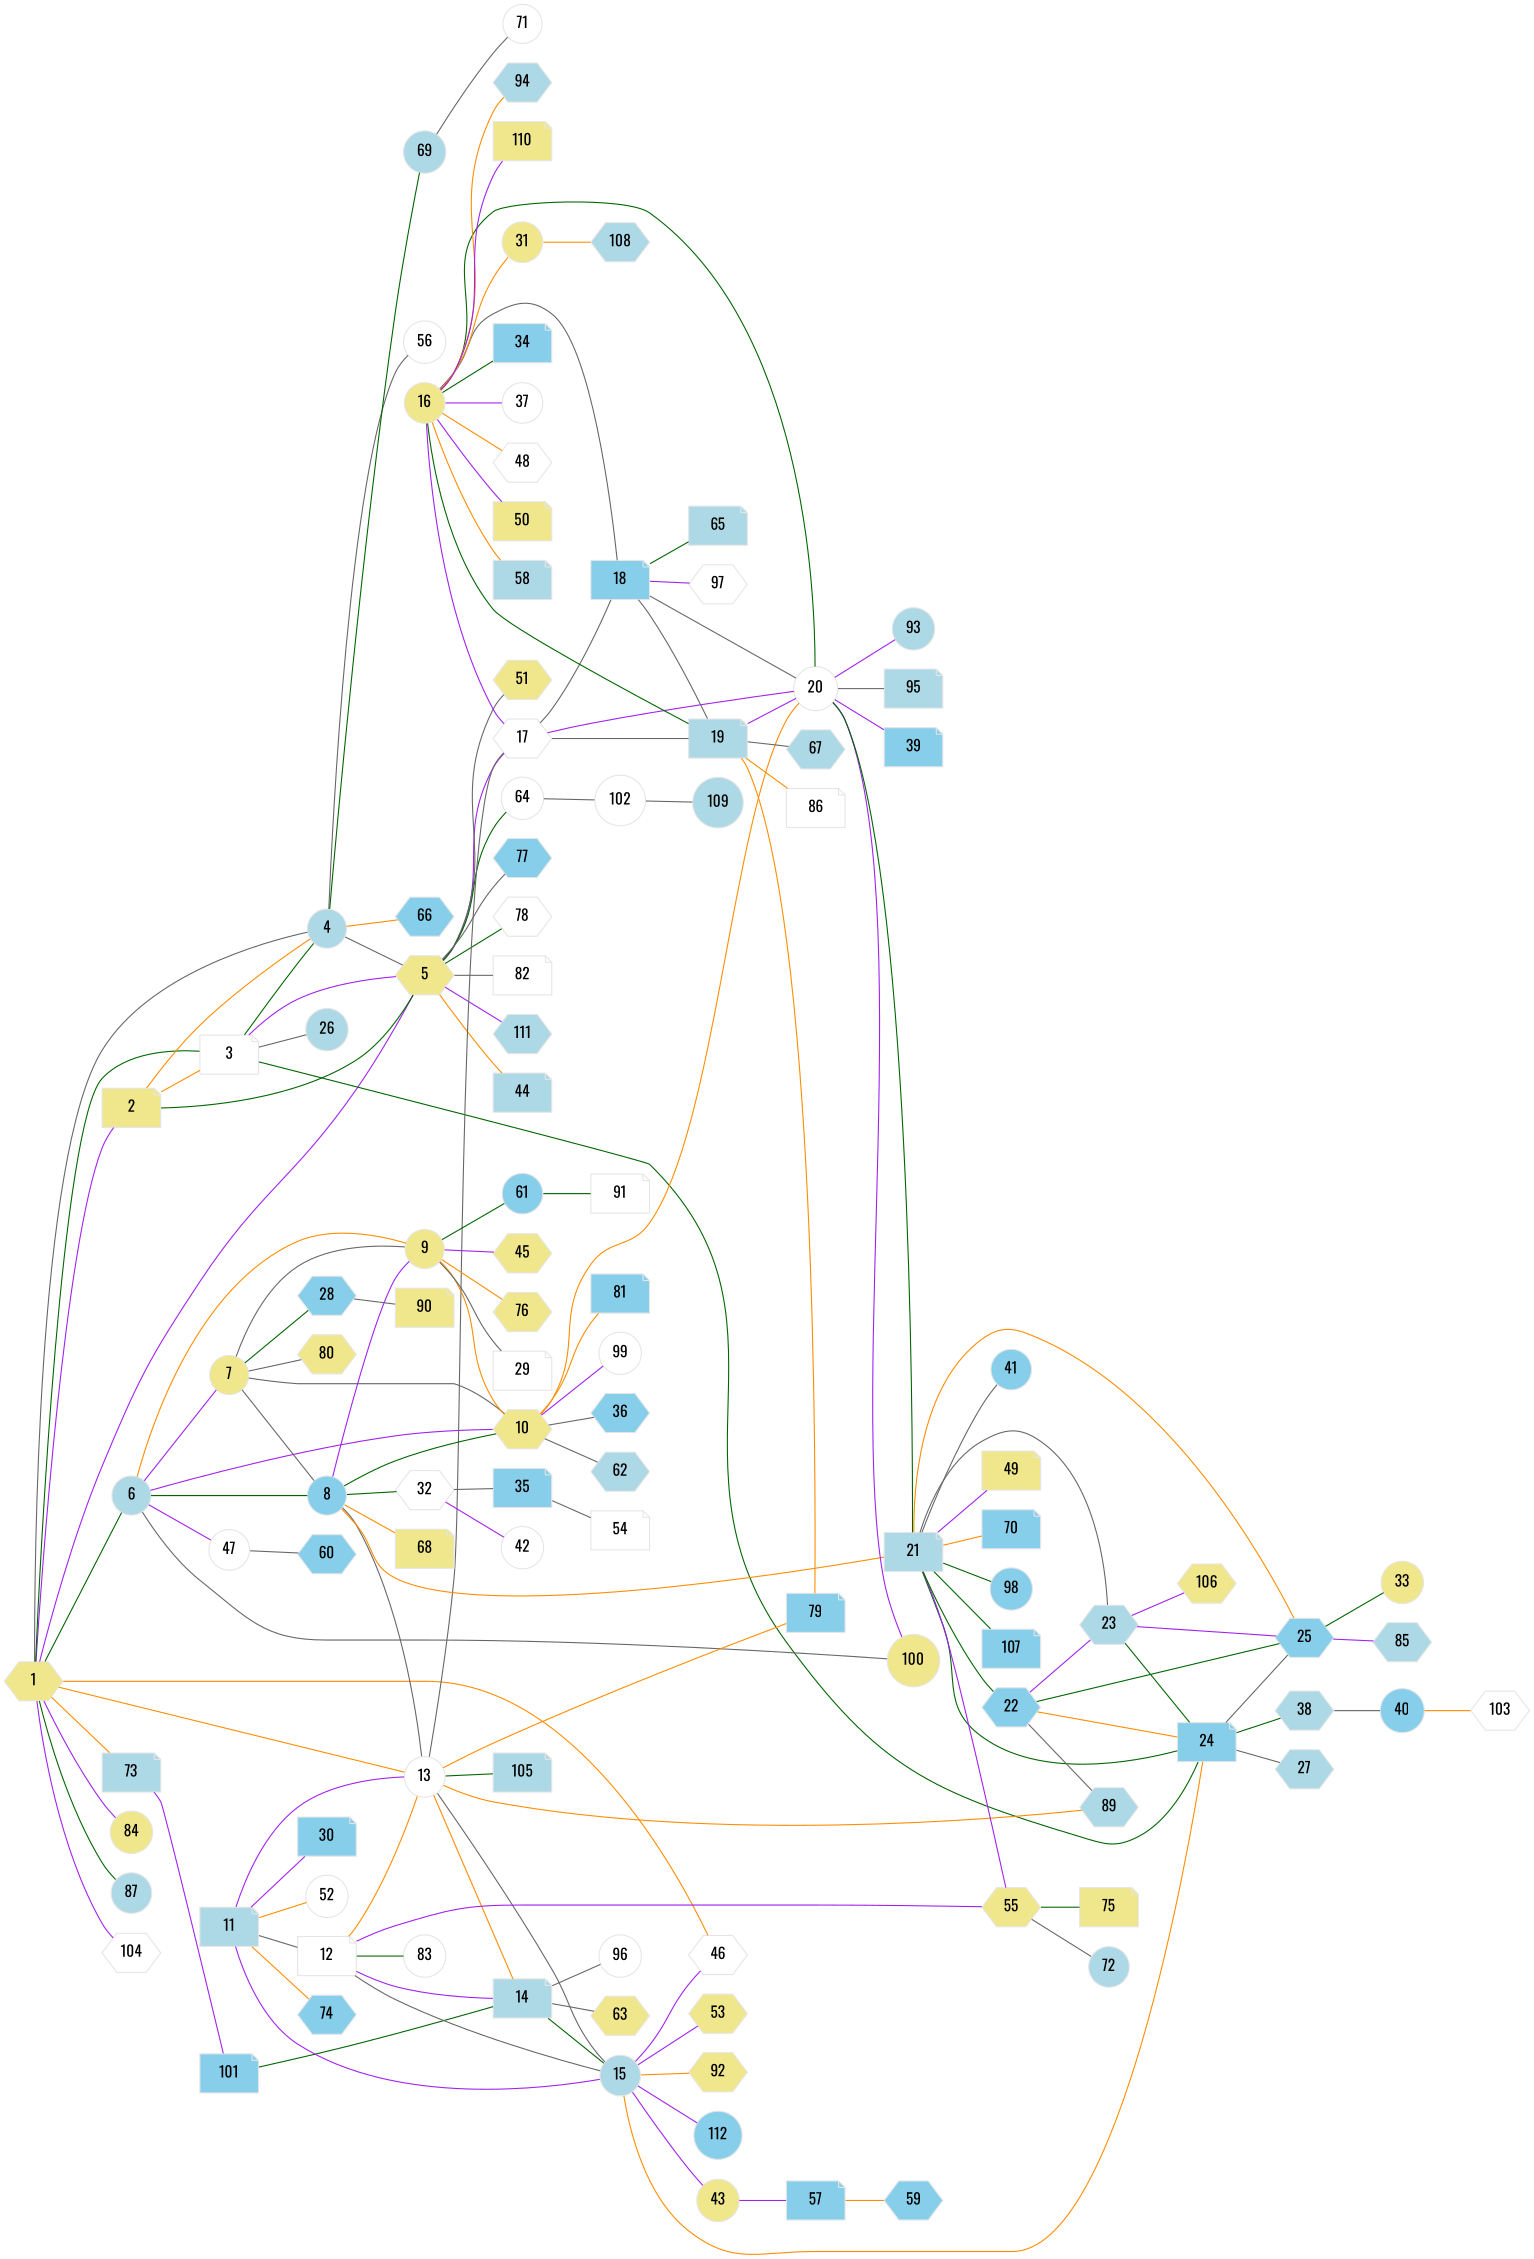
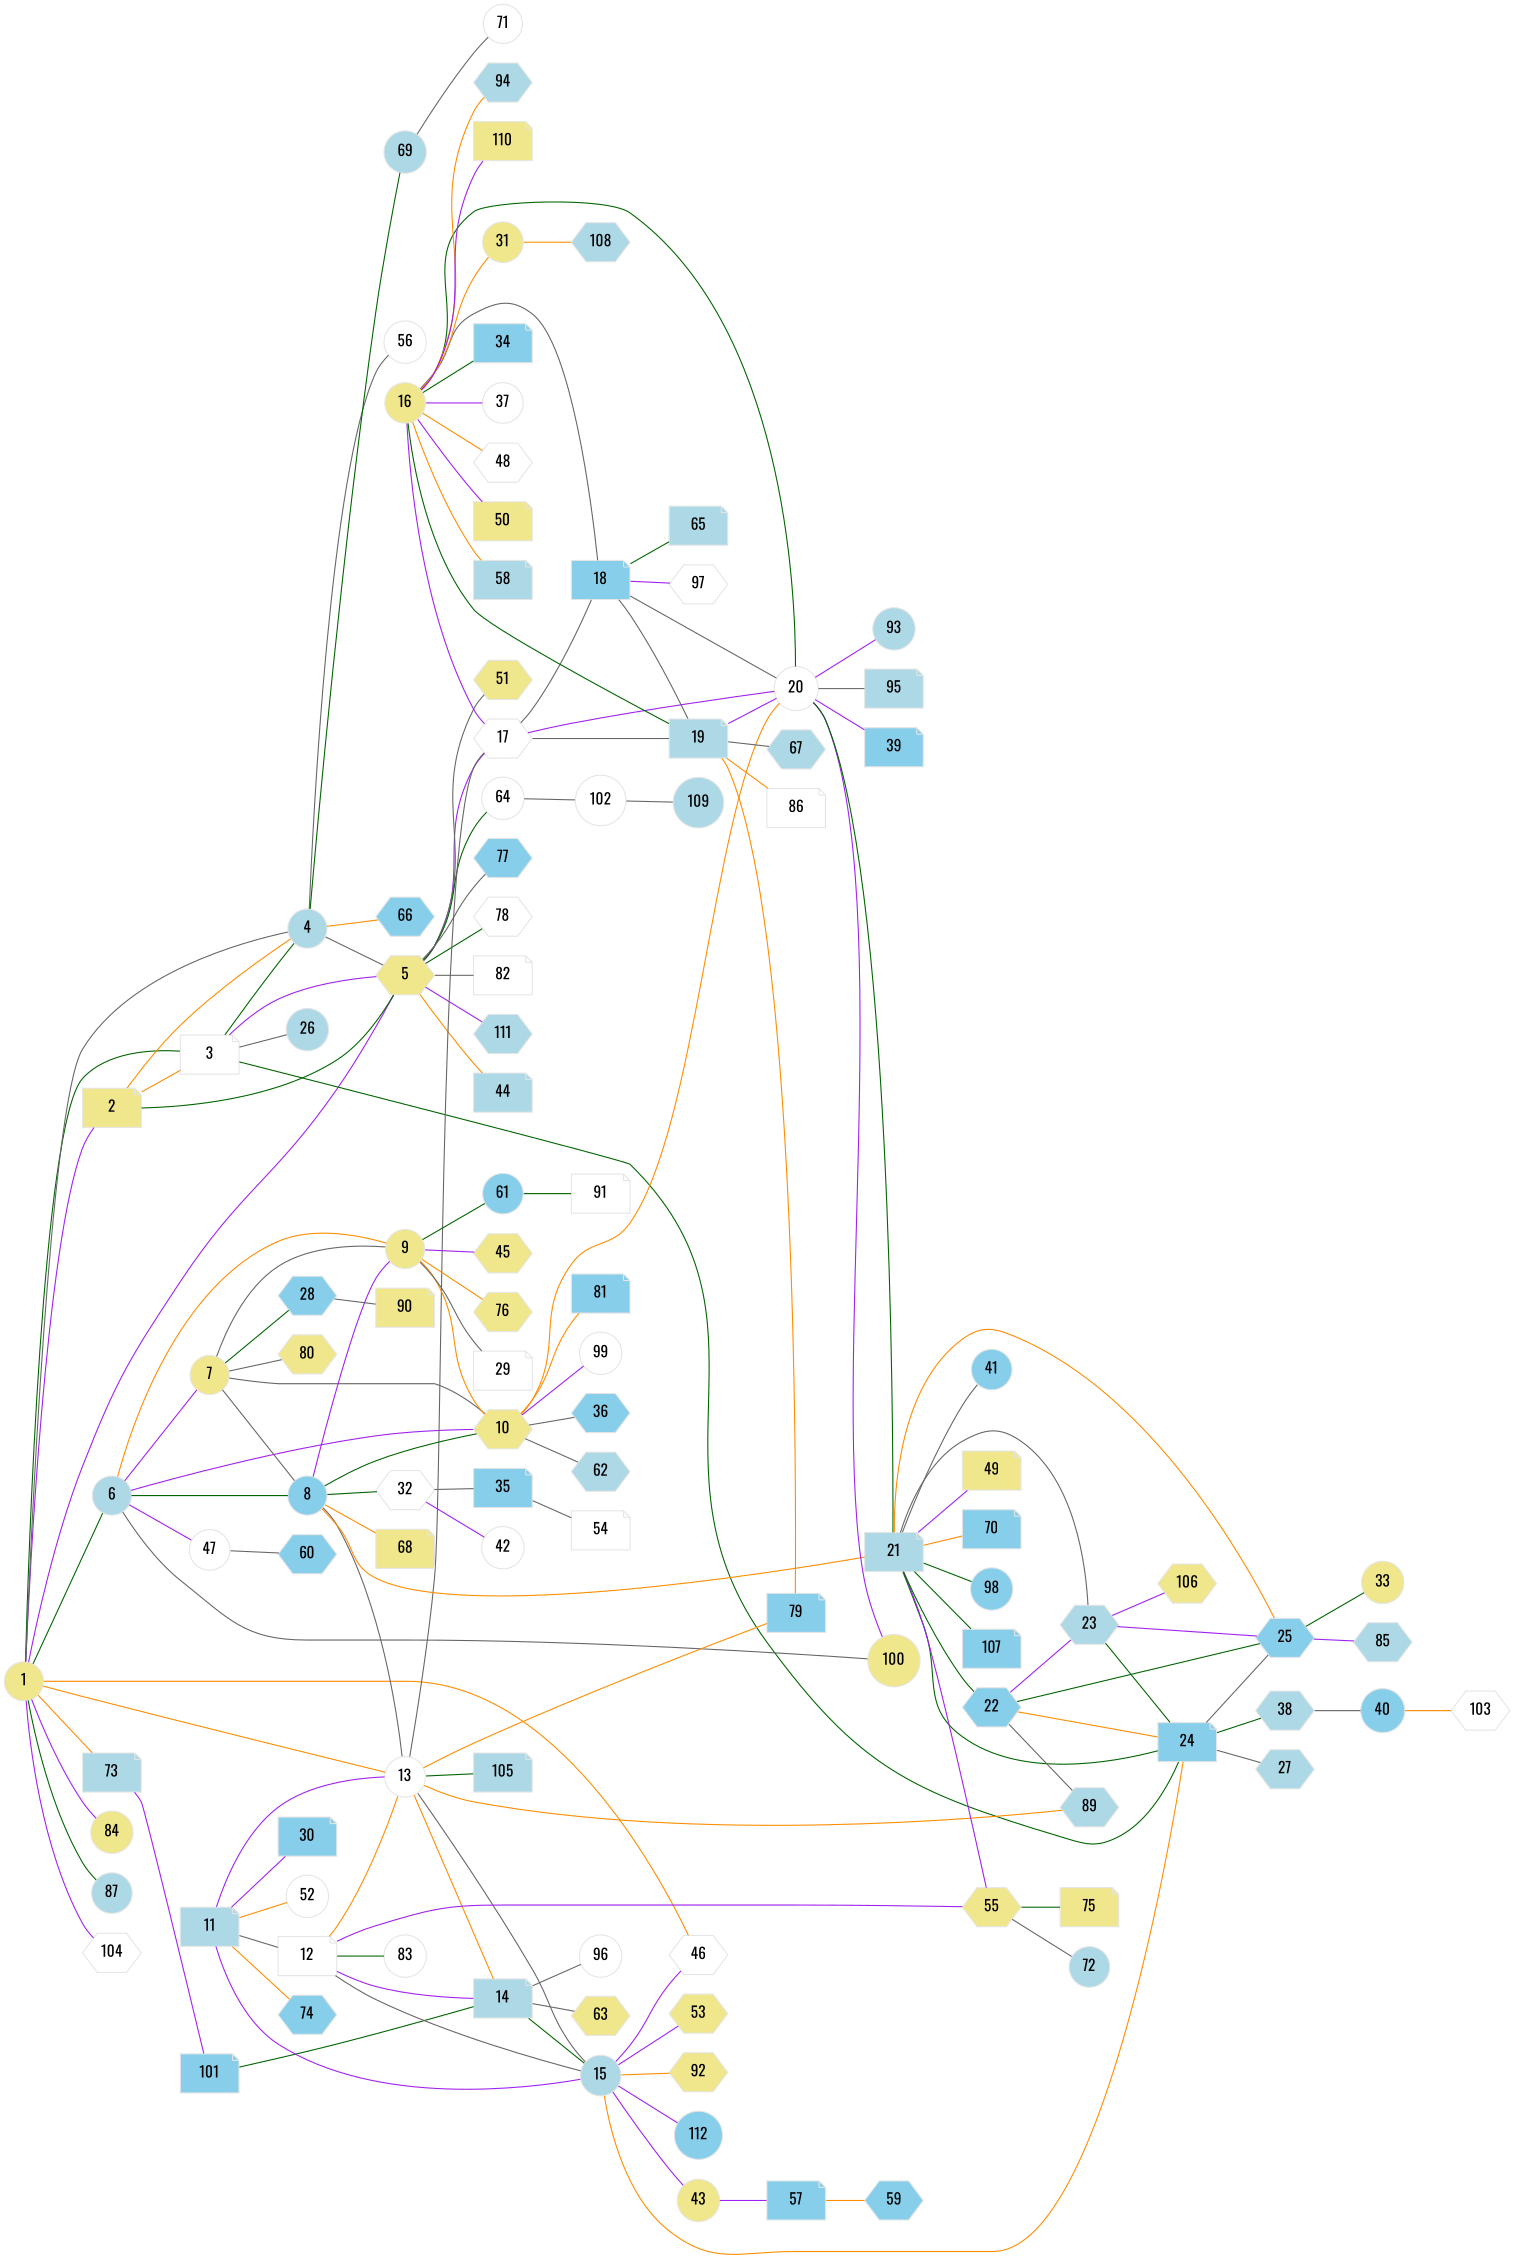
  graph {
    fontname=Oswald
    rankdir=LR
    node [color=gray90 fillcolor=lightblue fontname=Oswald shape=hexagon style=filled]
    edge [color=gray40 fontname=Oswald]
-   1 [fillcolor=khaki]
+   1 [fillcolor=khaki shape=circle]
    2 [fillcolor=khaki shape=note]
    3 [fillcolor=white shape=note]
    4 [shape=circle]
    5 [fillcolor=khaki]
    6 [shape=circle]
    13 [fillcolor=white shape=circle]
    46 [fillcolor=white]
    73 [shape=note]
    84 [fillcolor=khaki shape=circle]
    87 [shape=circle]
    104 [fillcolor=white]
    24 [fillcolor=skyblue shape=note]
    26 [shape=circle]
    56 [fillcolor=white shape=circle]
    66 [fillcolor=skyblue]
    69 [shape=circle]
    17 [fillcolor=white]
    44 [shape=note]
    51 [fillcolor=khaki]
    64 [fillcolor=white shape=circle]
    77 [fillcolor=skyblue]
    78 [fillcolor=white]
    82 [fillcolor=white shape=note]
    111
    7 [fillcolor=khaki shape=circle]
    8 [fillcolor=skyblue shape=circle]
    9 [fillcolor=khaki shape=circle]
    10 [fillcolor=khaki]
    47 [fillcolor=white shape=circle]
    100 [fillcolor=khaki shape=circle]
    14 [shape=note]
    15 [shape=circle]
    79 [fillcolor=skyblue shape=note]
    89
    105 [shape=note]
    101 [fillcolor=skyblue shape=note]
    25 [fillcolor=skyblue]
    27
    38
    71 [fillcolor=white shape=circle]
    20 [fillcolor=white shape=circle]
    18 [fillcolor=skyblue shape=note]
    19 [shape=note]
    102 [fillcolor=white shape=circle]
    28 [fillcolor=skyblue]
    80 [fillcolor=khaki]
    21 [shape=note]
    32 [fillcolor=white]
    68 [fillcolor=khaki shape=note]
    29 [fillcolor=white shape=note]
    45 [fillcolor=khaki]
    61 [fillcolor=skyblue shape=circle]
    76 [fillcolor=khaki]
    36 [fillcolor=skyblue]
    62
    81 [fillcolor=skyblue shape=note]
    99 [fillcolor=white shape=circle]
    60 [fillcolor=skyblue]
    90 [fillcolor=khaki shape=note]
    55 [fillcolor=khaki]
    22 [fillcolor=skyblue]
    23
    41 [fillcolor=skyblue shape=circle]
    49 [fillcolor=khaki shape=note]
    70 [fillcolor=skyblue shape=note]
    98 [fillcolor=skyblue shape=circle]
    107 [fillcolor=skyblue shape=note]
    35 [fillcolor=skyblue shape=note]
    42 [fillcolor=white shape=circle]
    91 [fillcolor=white shape=note]
    39 [fillcolor=skyblue shape=note]
    93 [shape=circle]
    95 [shape=note]
    11 [shape=note]
    12 [fillcolor=white shape=note]
    30 [fillcolor=skyblue shape=note]
    52 [fillcolor=white shape=circle]
    74 [fillcolor=skyblue]
    83 [fillcolor=white shape=circle]
    63 [fillcolor=khaki]
    96 [fillcolor=white shape=circle]
    43 [fillcolor=khaki shape=circle]
    53 [fillcolor=khaki]
    92 [fillcolor=khaki]
    112 [fillcolor=skyblue shape=circle]
    72 [shape=circle]
    75 [fillcolor=khaki shape=note]
    57 [fillcolor=skyblue shape=note]
    16 [fillcolor=khaki shape=circle]
    31 [fillcolor=khaki shape=circle]
    34 [fillcolor=skyblue shape=note]
    37 [fillcolor=white shape=circle]
    48 [fillcolor=white]
    50 [fillcolor=khaki shape=note]
    58 [shape=note]
    94
    110 [fillcolor=khaki shape=note]
    65 [shape=note]
    97 [fillcolor=white]
    67
    86 [fillcolor=white shape=note]
    108
    106 [fillcolor=khaki]
    33 [fillcolor=khaki shape=circle]
    85
    40 [fillcolor=skyblue shape=circle]
    54 [fillcolor=white shape=note]
    103 [fillcolor=white]
    59 [fillcolor=skyblue]
    109 [shape=circle]
    1 -- 2 [color=purple]
    1 -- 3 [color=darkgreen]
    1 -- 4
    1 -- 5 [color=purple]
    1 -- 6 [color=darkgreen]
    1 -- 13 [color=darkorange]
    1 -- 46 [color=darkorange]
    1 -- 73 [color=darkorange]
    1 -- 84 [color=purple]
    1 -- 87 [color=darkgreen]
    1 -- 104 [color=purple]
    2 -- 3 [color=darkorange]
    2 -- 4 [color=darkorange]
    2 -- 5 [color=darkgreen]
    3 -- 4 [color=darkgreen]
    3 -- 5 [color=purple]
    3 -- 24 [color=darkgreen]
    3 -- 26
    4 -- 5
    4 -- 56
    4 -- 66 [color=darkorange]
    4 -- 69 [color=darkgreen]
    5 -- 17 [color=purple]
    5 -- 44 [color=darkorange]
    5 -- 51
    5 -- 64 [color=darkgreen]
    5 -- 77
    5 -- 78 [color=darkgreen]
    5 -- 82
    5 -- 111 [color=purple]
    6 -- 7 [color=purple]
    6 -- 8 [color=darkgreen]
    6 -- 9 [color=darkorange]
    6 -- 10 [color=purple]
    6 -- 47 [color=purple]
    6 -- 100
    13 -- 17
    13 -- 14 [color=darkorange]
    13 -- 15
    13 -- 79 [color=darkorange]
    13 -- 89 [color=darkorange]
    13 -- 105 [color=darkgreen]
    73 -- 101 [color=purple]
    24 -- 25
    24 -- 27
    24 -- 38 [color=darkgreen]
    69 -- 71
    17 -- 20 [color=purple]
    17 -- 18
    17 -- 19
    64 -- 102
    7 -- 8
    7 -- 9
    7 -- 10
    7 -- 28 [color=darkgreen]
    7 -- 80
    8 -- 13
    8 -- 9 [color=purple]
    8 -- 10 [color=darkgreen]
    8 -- 21 [color=darkorange]
    8 -- 32 [color=darkgreen]
    8 -- 68 [color=darkorange]
    9 -- 10 [color=darkorange]
    9 -- 29
    9 -- 45 [color=purple]
    9 -- 61 [color=darkgreen]
    9 -- 76 [color=darkorange]
    10 -- 20 [color=darkorange]
    10 -- 36
    10 -- 62
    10 -- 81 [color=darkorange]
    10 -- 99 [color=purple]
    47 -- 60
    14 -- 15 [color=darkgreen]
    14 -- 63
    14 -- 96
    15 -- 46 [color=purple]
    15 -- 24 [color=darkorange]
    15 -- 43 [color=purple]
    15 -- 53 [color=purple]
    15 -- 92 [color=darkorange]
    15 -- 112 [color=purple]
    101 -- 14 [color=darkgreen]
    25 -- 33 [color=darkgreen]
    25 -- 85 [color=purple]
    38 -- 40
    20 -- 100 [color=purple]
    20 -- 21 [color=darkgreen]
    20 -- 39 [color=purple]
    20 -- 93 [color=purple]
    20 -- 95
    18 -- 20
    18 -- 19
    18 -- 65 [color=darkgreen]
    18 -- 97 [color=purple]
    19 -- 79 [color=darkorange]
    19 -- 20 [color=purple]
    19 -- 67
    19 -- 86 [color=darkorange]
    102 -- 109
    28 -- 90
    21 -- 24 [color=darkgreen]
    21 -- 25 [color=darkorange]
    21 -- 55 [color=purple]
    21 -- 22 [color=darkgreen]
    21 -- 23
    21 -- 41
    21 -- 49 [color=purple]
    21 -- 70 [color=darkorange]
    21 -- 98 [color=darkgreen]
    21 -- 107 [color=darkgreen]
    32 -- 35
    32 -- 42 [color=purple]
    61 -- 91 [color=darkgreen]
    55 -- 72
    55 -- 75 [color=darkgreen]
    22 -- 24 [color=darkorange]
    22 -- 89
    22 -- 25 [color=darkgreen]
    22 -- 23 [color=purple]
    23 -- 24 [color=darkgreen]
    23 -- 25 [color=purple]
    23 -- 106 [color=purple]
    35 -- 54
    11 -- 13 [color=purple]
    11 -- 15 [color=purple]
    11 -- 12
    11 -- 30 [color=purple]
    11 -- 52 [color=darkorange]
    11 -- 74 [color=darkorange]
    12 -- 13 [color=darkorange]
    12 -- 14 [color=purple]
    12 -- 15
    12 -- 55 [color=purple]
    12 -- 83 [color=darkgreen]
    43 -- 57 [color=purple]
    57 -- 59 [color=darkorange]
    16 -- 17 [color=purple]
    16 -- 20 [color=darkgreen]
    16 -- 18
    16 -- 19 [color=darkgreen]
    16 -- 31 [color=darkorange]
    16 -- 34 [color=darkgreen]
    16 -- 37 [color=purple]
    16 -- 48 [color=darkorange]
    16 -- 50 [color=purple]
    16 -- 58 [color=darkorange]
    16 -- 94 [color=darkorange]
    16 -- 110 [color=purple]
    31 -- 108 [color=darkorange]
    40 -- 103 [color=darkorange]
  }
